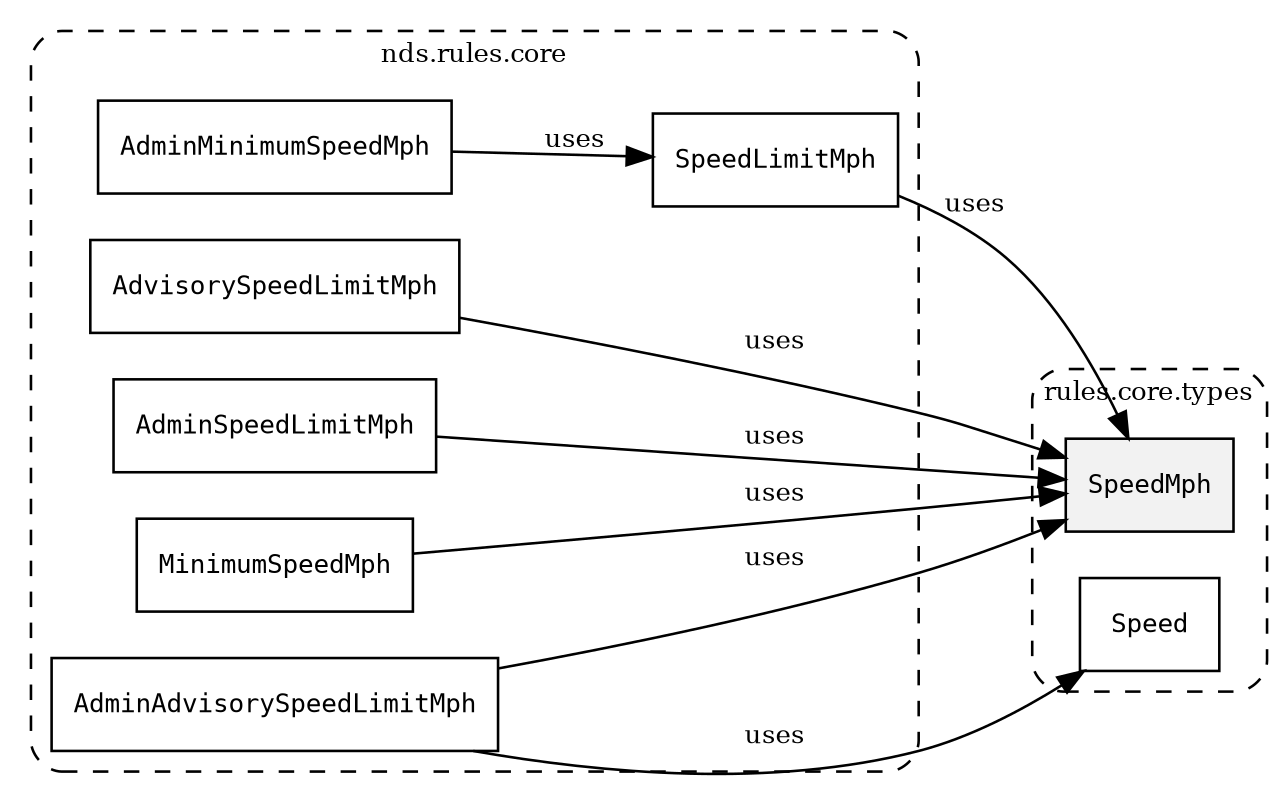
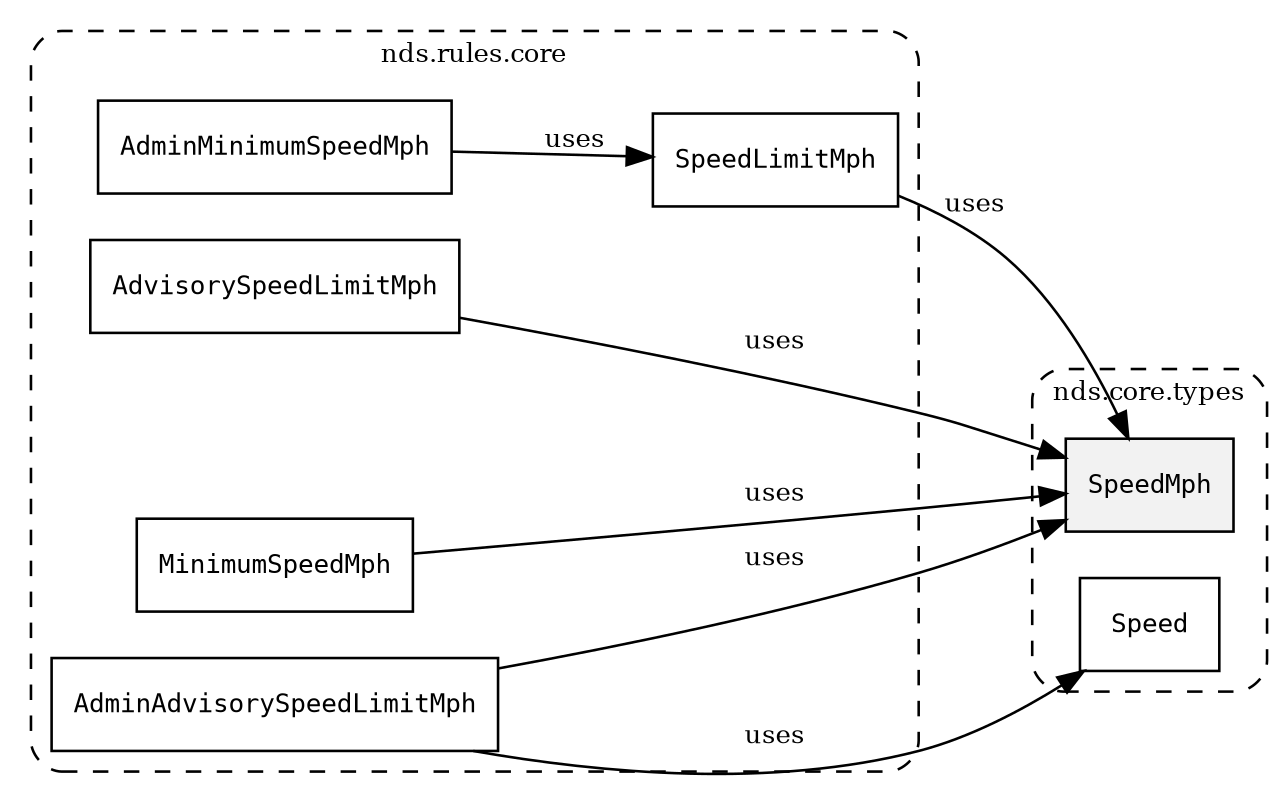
  digraph {
    fontsize=10
    rankdir=LR
    node [fontsize=10 shape=box]
    edge [fontsize=10]
    n1 [fillcolor="#0000000D" label=<<font face="monospace"><table align="center" border="0" cellspacing="0" cellpadding="0"><tr><td href="../../../content/packages/nds.core.types.html#Subtype-SpeedMph" title="Subtype defined in nds.core.types">SpeedMph</td></tr></table></font>> style=filled]
    n2 [label=<<font face="monospace"><table align="center" border="0" cellspacing="0" cellpadding="0"><tr><td href="../../../content/packages/nds.core.types.html#Subtype-Speed" title="Subtype defined in nds.core.types">Speed</td></tr></table></font>>]
-   n3 [label=<<font face="monospace"><table align="center" border="0" cellspacing="0" cellpadding="0"><tr><td href="../../../content/packages/nds.rules.types.html#Subtype-AdminSpeedLimitMph" title="Subtype defined in nds.rules.types">AdminSpeedLimitMph</td></tr></table></font>>]
    n4 [label=<<font face="monospace"><table align="center" border="0" cellspacing="0" cellpadding="0"><tr><td href="../../../content/packages/nds.rules.types.html#Subtype-AdminMinimumSpeedMph" title="Subtype defined in nds.rules.types">AdminMinimumSpeedMph</td></tr></table></font>>]
    n5 [label=<<font face="monospace"><table align="center" border="0" cellspacing="0" cellpadding="0"><tr><td href="../../../content/packages/nds.rules.types.html#Subtype-AdminAdvisorySpeedLimitMph" title="Subtype defined in nds.rules.types">AdminAdvisorySpeedLimitMph</td></tr></table></font>>]
    n6 [label=<<font face="monospace"><table align="center" border="0" cellspacing="0" cellpadding="0"><tr><td href="../../../content/packages/nds.rules.types.html#Subtype-SpeedLimitMph" title="Subtype defined in nds.rules.types">SpeedLimitMph</td></tr></table></font>>]
    n7 [label=<<font face="monospace"><table align="center" border="0" cellspacing="0" cellpadding="0"><tr><td href="../../../content/packages/nds.rules.types.html#Subtype-MinimumSpeedMph" title="Subtype defined in nds.rules.types">MinimumSpeedMph</td></tr></table></font>>]
    n8 [label=<<font face="monospace"><table align="center" border="0" cellspacing="0" cellpadding="0"><tr><td href="../../../content/packages/nds.rules.types.html#Subtype-AdvisorySpeedLimitMph" title="Subtype defined in nds.rules.types">AdvisorySpeedLimitMph</td></tr></table></font>>]
    subgraph cluster_1 {
-     label="rules.core.types"
+     label="nds.core.types"
      style="dashed, rounded"
      n1
      n2
    }
    subgraph cluster_2 {
      label="nds.rules.core"
      style="dashed, rounded"
-     n3
      n4
      n5
      n6
      n7
      n8
    }
-   n3 -> n1 [label=uses]
    n4 -> n6 [label=uses]
    n5 -> n1 [label=uses]
    n5 -> n2 [label=uses]
    n6 -> n1 [label=uses]
    n7 -> n1 [label=uses]
    n8 -> n1 [label=uses]
  }
